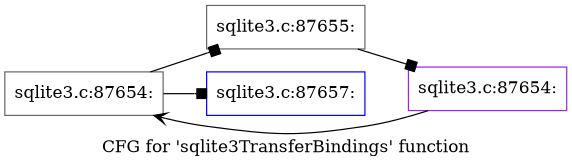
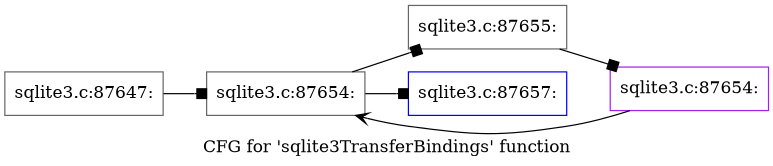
  digraph {
    label="CFG for 'sqlite3TransferBindings' function"
    rankdir=LR
    node [shape=record color=gray40]
    edge [arrowhead=box]
+   n1 [label="{sqlite3.c:87647:}"]
    n2 [label="{sqlite3.c:87654:}"]
    n3 [label="{sqlite3.c:87655:}"]
    n4 [label="{sqlite3.c:87657:}" color=blue]
    n5 [label="{sqlite3.c:87654:}" color=purple]
+   n1 -> n2
    n2 -> n3
    n2 -> n4
    n3 -> n5
    n5 -> n2 [arrowhead=vee]
  }
